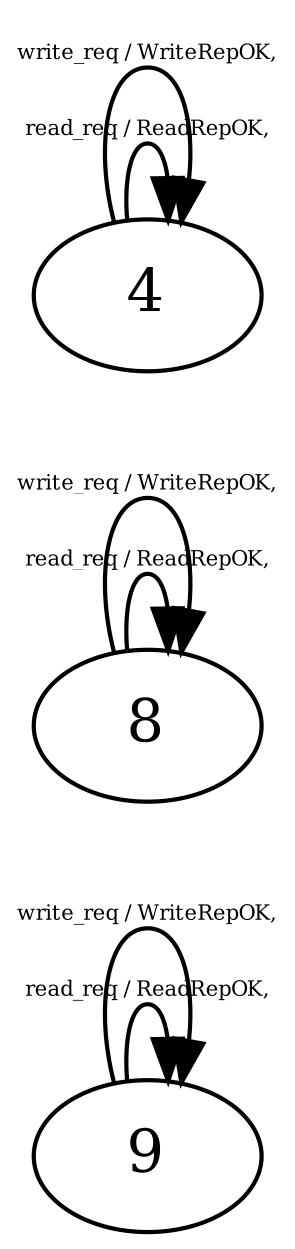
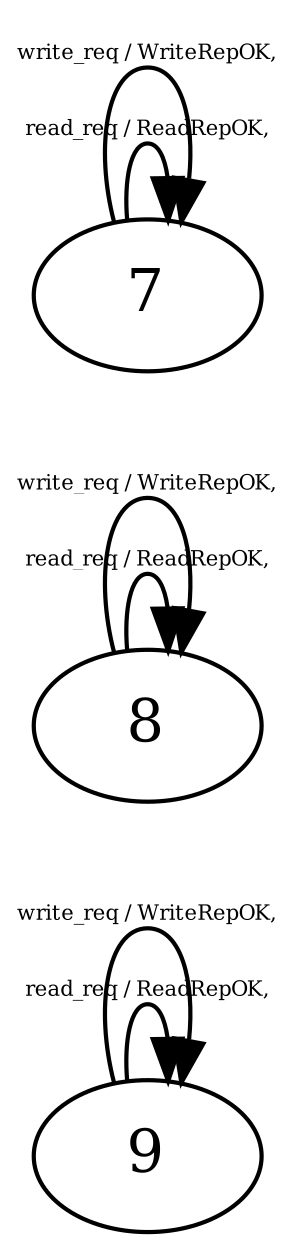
  digraph {
    rankdir=LR
    node [fillcolor=white shape=ellipse style=filled]
    edge [fontsize=5]
    9
    8
-   7 [label=4]
+   7
    9 -> 9 [label="read_req / ReadRepOK,"]
    9 -> 9 [label="write_req / WriteRepOK,"]
    8 -> 8 [label="read_req / ReadRepOK,"]
    8 -> 8 [label="write_req / WriteRepOK,"]
    7 -> 7 [label="read_req / ReadRepOK,"]
    7 -> 7 [label="write_req / WriteRepOK,"]
  }
